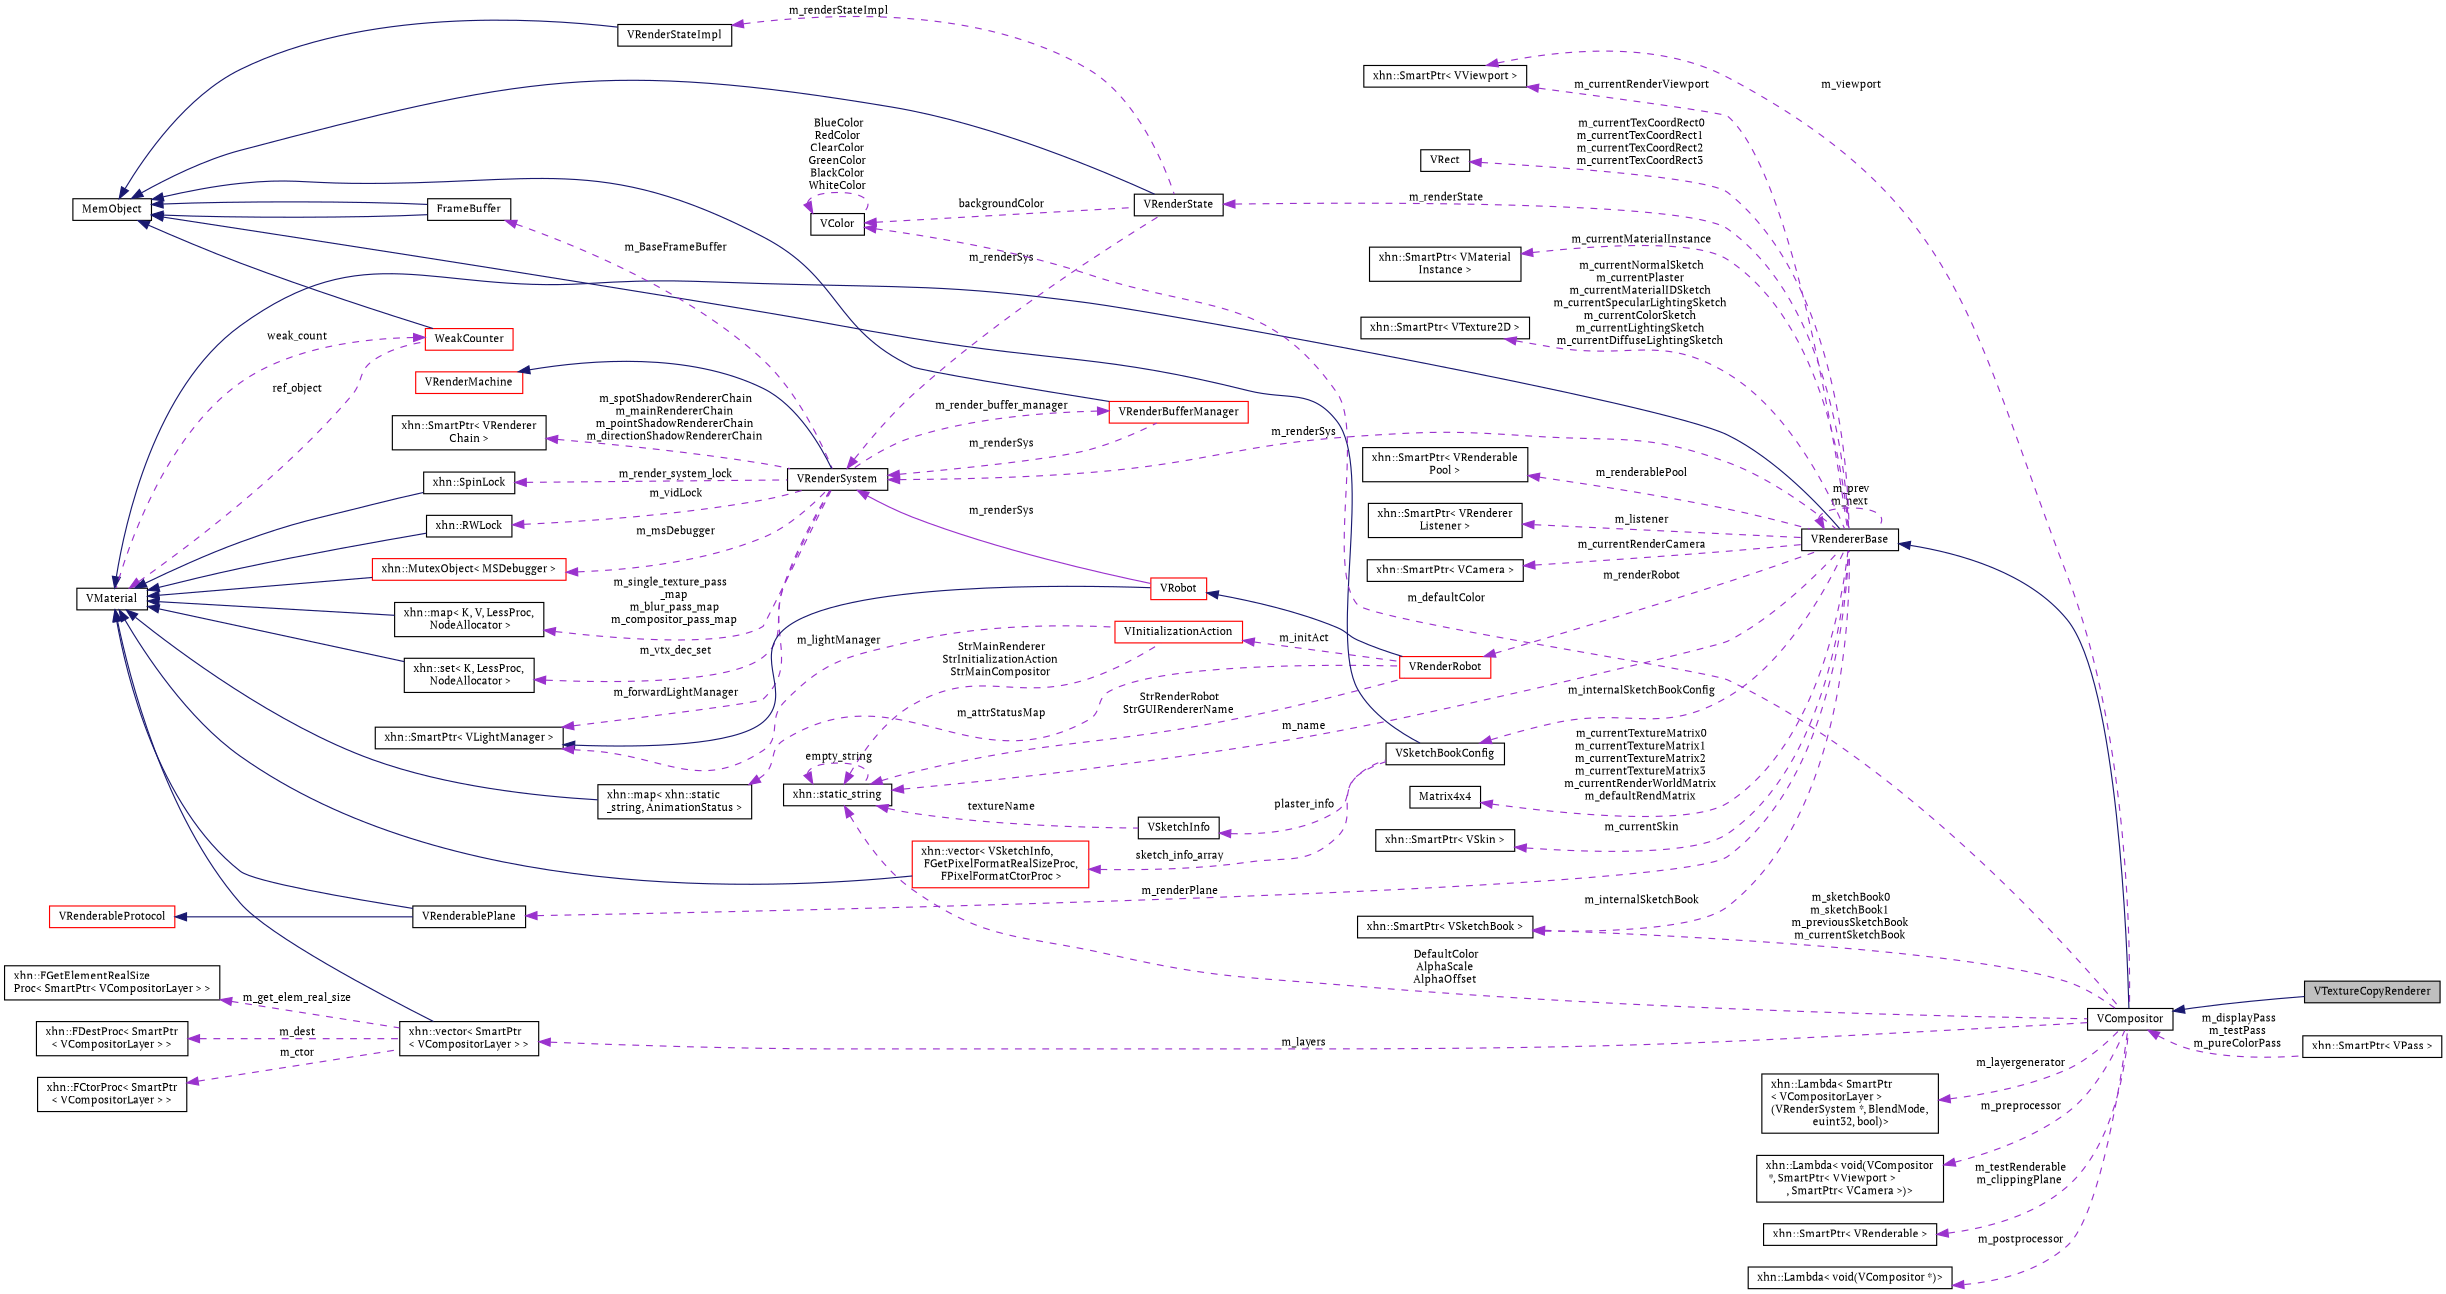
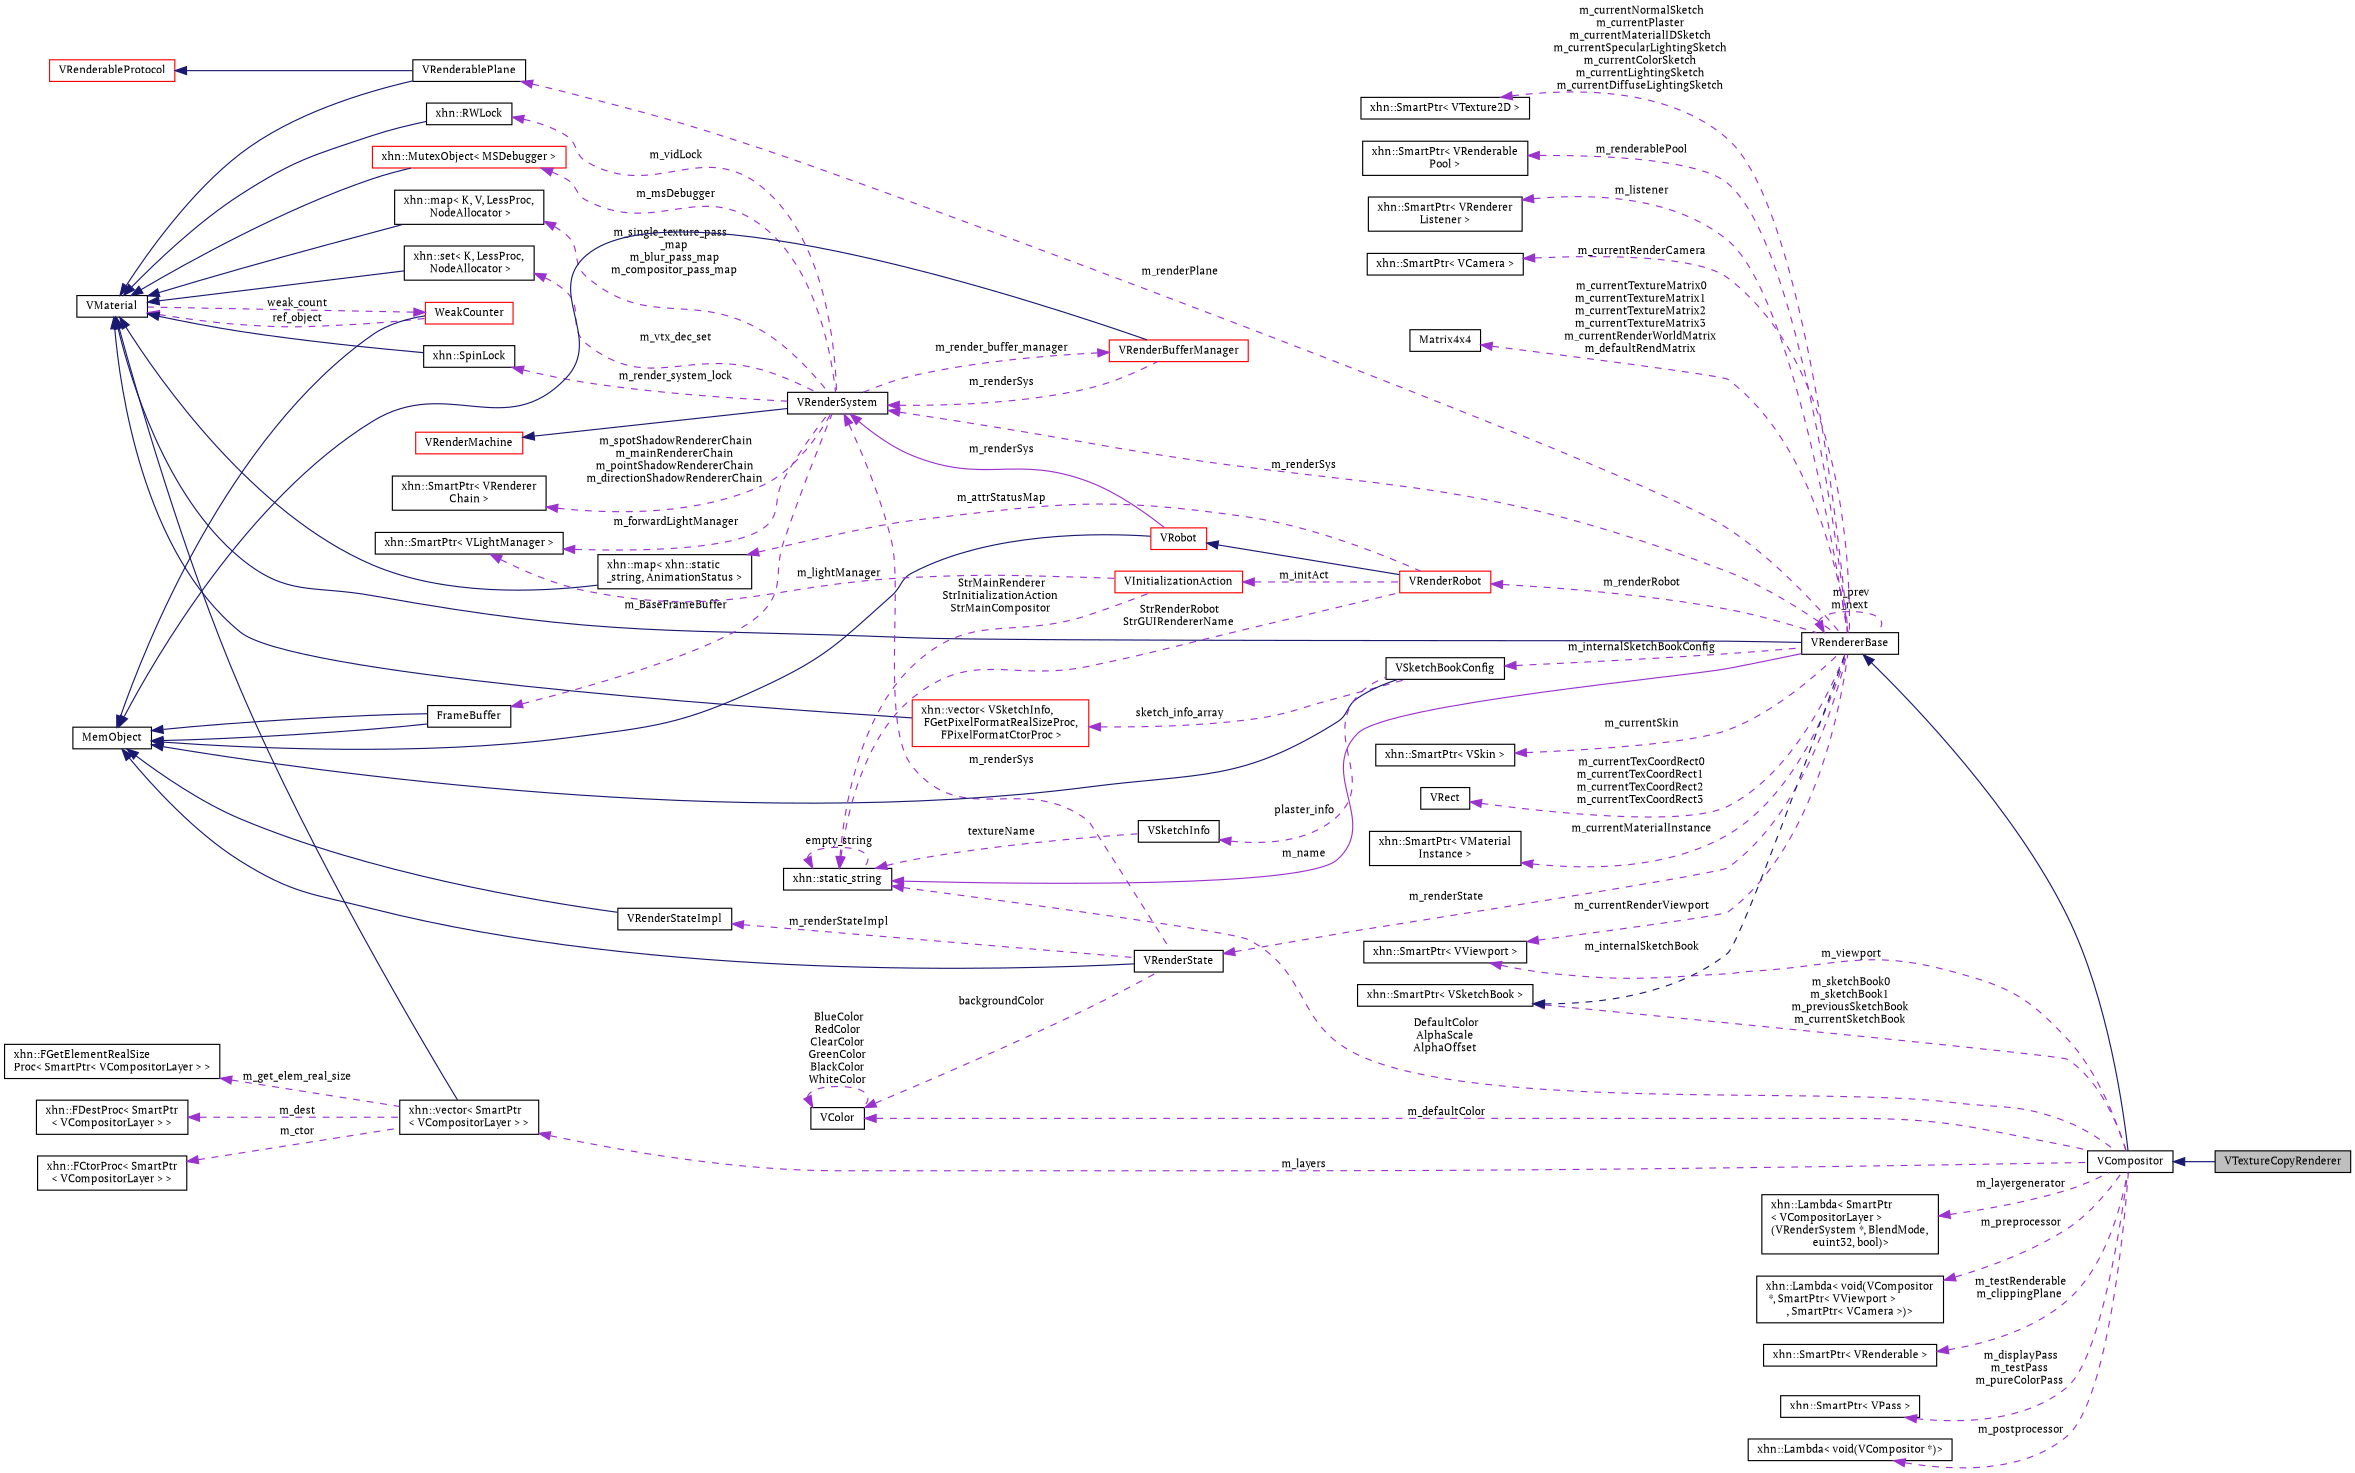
  digraph {
    fontname="PT Serif"
    rankdir=LR
    node [color=black fillcolor=white fontname="PT Serif" fontsize=10 shape=record style=filled]
    edge [color=darkorchid3 dir=back fontname="PT Serif" fontsize=10 labelfontname=Helvetica labelfontsize=10 style=dashed]
    n1 [fillcolor=grey75 fontcolor=black height=0.2 label=VTextureCopyRenderer width=0.4]
    n2 [height=0.2 label=VCompositor width=0.4]
    n3 [height=0.2 label=VRendererBase width=0.4]
    n4 [height=0.2 label=VMaterial width=0.4]
    n5 [color=red height=0.2 label=WeakCounter width=0.4]
    n6 [height=0.2 label=VRenderablePlane width=0.4]
    n7 [height=0.2 label="xhn::RWLock" width=0.4]
    n8 [color=red height=0.2 label="xhn::MutexObject\< MSDebugger \>" width=0.4]
    n9 [height=0.2 label="xhn::map\< K, V, LessProc,\l NodeAllocator \>" width=0.4]
    n10 [height=0.2 label="xhn::set\< K, LessProc,\l NodeAllocator \>" width=0.4]
    n11 [height=0.2 label="xhn::SpinLock" width=0.4]
    n12 [color=red height=0.2 label="xhn::vector\< VSketchInfo,\l FGetPixelFormatRealSizeProc,\l FPixelFormatCtorProc \>" width=0.4]
    n13 [height=0.2 label="xhn::map\< xhn::static\l_string, AnimationStatus \>" width=0.4]
    n14 [height=0.2 label="xhn::vector\< SmartPtr\l\< VCompositorLayer \> \>" width=0.4]
    n15 [height=0.2 label=VRenderSystem width=0.4]
    n16 [height=0.2 label=VSketchBookConfig width=0.4]
    n17 [color=red height=0.2 label=VRenderRobot width=0.4]
    n18 [height=0.2 label=MemObject width=0.4]
    n19 [color=red height=0.2 label=VRenderBufferManager width=0.4]
    n20 [height=0.2 label=FrameBuffer width=0.4]
    n21 [height=0.2 label=VRenderState width=0.4]
    n22 [height=0.2 label=VRenderStateImpl width=0.4]
    n23 [color=red height=0.2 label=VRobot width=0.4]
    n24 [color=red height=0.2 label=VRenderableProtocol width=0.4]
    n25 [color=red height=0.2 label=VRenderMachine width=0.4]
    n26 [height=0.2 label="xhn::SmartPtr\< VRenderer\lChain \>" width=0.4]
    n27 [height=0.2 label="xhn::SmartPtr\< VLightManager \>" width=0.4]
    n28 [color=red height=0.2 label=VInitializationAction width=0.4]
    n29 [height=0.2 label="xhn::SmartPtr\< VSkin \>" width=0.4]
    n30 [height=0.2 label=VRect width=0.4]
    n31 [height=0.2 label=VSketchInfo width=0.4]
    n32 [height=0.2 label="xhn::static_string" width=0.4]
    n33 [height=0.2 label="xhn::SmartPtr\< VViewport \>" width=0.4]
    n34 [height=0.2 label="xhn::SmartPtr\< VMaterial\lInstance \>" width=0.4]
    n35 [height=0.2 label="xhn::SmartPtr\< VSketchBook \>" width=0.4]
    n36 [height=0.2 label=VColor width=0.4]
    n37 [height=0.2 label="xhn::SmartPtr\< VTexture2D \>" width=0.4]
    n38 [height=0.2 label="xhn::SmartPtr\< VRenderable\lPool \>" width=0.4]
    n39 [height=0.2 label="xhn::SmartPtr\< VRenderer\lListener \>" width=0.4]
    n40 [height=0.2 label="xhn::SmartPtr\< VCamera \>" width=0.4]
    n41 [height=0.2 label=Matrix4x4 width=0.4]
    n42 [height=0.2 label="xhn::Lambda\< SmartPtr\l\< VCompositorLayer \>\l(VRenderSystem *, BlendMode,\l euint32, bool)\>" width=0.4]
    n43 [height=0.2 label="xhn::Lambda\< void(VCompositor\l *, SmartPtr\< VViewport \>\l, SmartPtr\< VCamera \>)\>" width=0.4]
    n44 [height=0.2 label="xhn::SmartPtr\< VRenderable \>" width=0.4]
    n45 [height=0.2 label="xhn::FDestProc\< SmartPtr\l\< VCompositorLayer \> \>" width=0.4]
    n46 [height=0.2 label="xhn::FCtorProc\< SmartPtr\l\< VCompositorLayer \> \>" width=0.4]
    n47 [height=0.2 label="xhn::FGetElementRealSize\lProc\< SmartPtr\< VCompositorLayer \> \>" width=0.4]
    n48 [height=0.2 label="xhn::SmartPtr\< VPass \>" width=0.4]
    n49 [height=0.2 label="xhn::Lambda\< void(VCompositor *)\>" width=0.4]
    n2 -> n1 [color=midnightblue style=solid]
    n3 -> n2 [color=midnightblue style=solid]
    n3 -> n3 [label=" m_prev\nm_next"]
    n4 -> n3 [color=midnightblue style=solid]
    n4 -> n5 [label=" ref_object"]
    n4 -> n6 [color=midnightblue style=solid]
    n4 -> n7 [color=midnightblue style=solid]
    n4 -> n8 [color=midnightblue style=solid]
    n4 -> n9 [color=midnightblue style=solid]
    n4 -> n10 [color=midnightblue style=solid]
    n4 -> n11 [color=midnightblue style=solid]
    n4 -> n12 [color=midnightblue style=solid]
    n4 -> n13 [color=midnightblue style=solid]
    n4 -> n14 [color=midnightblue style=solid]
    n5 -> n4 [label=" weak_count"]
    n6 -> n3 [label=" m_renderPlane"]
    n7 -> n15 [label=" m_vidLock"]
    n8 -> n15 [label=" m_msDebugger"]
    n9 -> n15 [label=" m_single_texture_pass\l_map\nm_blur_pass_map\nm_compositor_pass_map"]
    n10 -> n15 [label=" m_vtx_dec_set"]
    n11 -> n15 [label=" m_render_system_lock"]
    n12 -> n16 [label=" sketch_info_array"]
    n13 -> n17 [label=" m_attrStatusMap"]
    n14 -> n2 [label=" m_layers"]
    n15 -> n3 [label=" m_renderSys"]
    n15 -> n19 [label=" m_renderSys"]
    n15 -> n21 [label=" m_renderSys"]
    n15 -> n23 [label=" m_renderSys" style=solid]
    n16 -> n3 [label=" m_internalSketchBookConfig"]
    n17 -> n3 [label=" m_renderRobot"]
    n18 -> n5 [color=midnightblue style=solid]
    n18 -> n16 [color=midnightblue style=solid]
    n18 -> n19 [color=midnightblue style=solid]
    n18 -> n20 [color=midnightblue style=solid]
    n18 -> n20 [color=midnightblue style=solid]
    n18 -> n21 [color=midnightblue style=solid]
    n18 -> n22 [color=midnightblue style=solid]
-   n27 -> n23 [color=midnightblue style=solid]
+   n18 -> n23 [color=midnightblue style=solid]
    n19 -> n15 [label=" m_render_buffer_manager"]
    n20 -> n15 [label=" m_BaseFrameBuffer"]
    n21 -> n3 [label=" m_renderState"]
    n22 -> n21 [label=" m_renderStateImpl"]
    n23 -> n17 [color=midnightblue style=solid]
    n24 -> n6 [color=midnightblue style=solid]
    n25 -> n15 [color=midnightblue style=solid]
    n26 -> n15 [label=" m_spotShadowRendererChain\nm_mainRendererChain\nm_pointShadowRendererChain\nm_directionShadowRendererChain"]
    n27 -> n15 [label=" m_forwardLightManager"]
    n27 -> n28 [label=" m_lightManager"]
    n28 -> n17 [label=" m_initAct"]
    n29 -> n3 [label=" m_currentSkin"]
    n30 -> n3 [label=" m_currentTexCoordRect0\nm_currentTexCoordRect1\nm_currentTexCoordRect2\nm_currentTexCoordRect3"]
    n31 -> n16 [label=" plaster_info"]
    n32 -> n2 [label=" DefaultColor\nAlphaScale\nAlphaOffset"]
-   n32 -> n3 [label=" m_name"]
+   n32 -> n3 [label=" m_name" style=solid]
    n32 -> n17 [label=" StrRenderRobot\nStrGUIRendererName"]
    n32 -> n28 [label=" StrMainRenderer\nStrInitializationAction\nStrMainCompositor"]
    n32 -> n31 [label=" textureName"]
    n32 -> n32 [label=" empty_string"]
    n33 -> n2 [label=" m_viewport"]
    n33 -> n3 [label=" m_currentRenderViewport"]
    n34 -> n3 [label=" m_currentMaterialInstance"]
    n35 -> n2 [label=" m_sketchBook0\nm_sketchBook1\nm_previousSketchBook\nm_currentSketchBook"]
-   n35 -> n3 [label=" m_internalSketchBook"]
+   n35 -> n3 [color=midnightblue label=" m_internalSketchBook"]
    n36 -> n2 [label=" m_defaultColor"]
    n36 -> n21 [label=" backgroundColor"]
    n36 -> n36 [label=" BlueColor\nRedColor\nClearColor\nGreenColor\nBlackColor\nWhiteColor"]
    n37 -> n3 [label=" m_currentNormalSketch\nm_currentPlaster\nm_currentMaterialIDSketch\nm_currentSpecularLightingSketch\nm_currentColorSketch\nm_currentLightingSketch\nm_currentDiffuseLightingSketch"]
    n38 -> n3 [label=" m_renderablePool"]
    n39 -> n3 [label=" m_listener"]
    n40 -> n3 [label=" m_currentRenderCamera"]
    n41 -> n3 [label=" m_currentTextureMatrix0\nm_currentTextureMatrix1\nm_currentTextureMatrix2\nm_currentTextureMatrix3\nm_currentRenderWorldMatrix\nm_defaultRendMatrix"]
    n42 -> n2 [label=" m_layergenerator"]
    n43 -> n2 [label=" m_preprocessor"]
    n44 -> n2 [label=" m_testRenderable\nm_clippingPlane"]
    n45 -> n14 [label=" m_dest"]
    n46 -> n14 [label=" m_ctor"]
    n47 -> n14 [label=" m_get_elem_real_size"]
-   n2 -> n48 [label=" m_displayPass\nm_testPass\nm_pureColorPass"]
+   n48 -> n2 [label=" m_displayPass\nm_testPass\nm_pureColorPass"]
    n49 -> n2 [label=" m_postprocessor"]
  }
